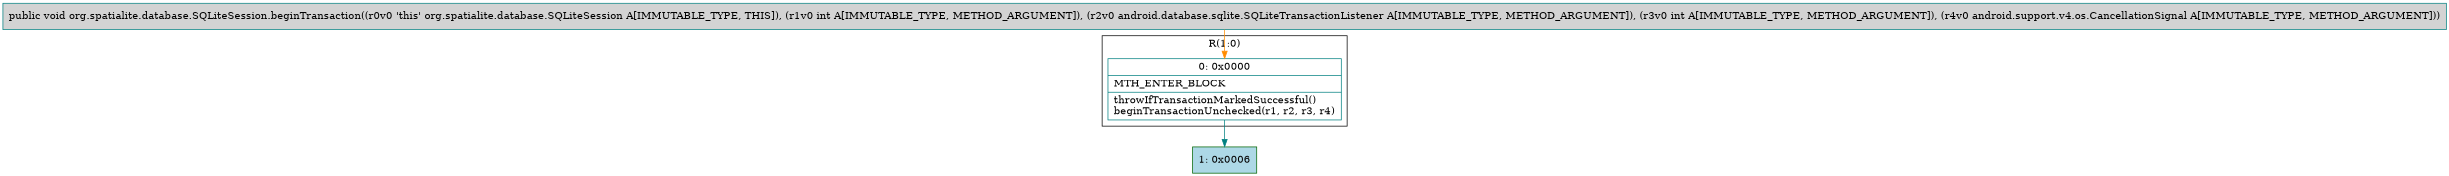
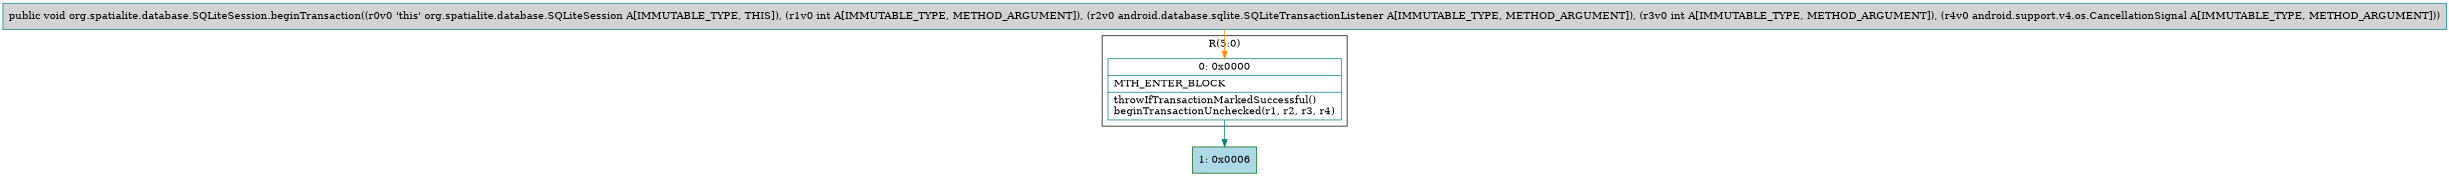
  digraph {
    node [color=teal shape=record style=filled]
    n1 [label="{0\:\ 0x0000|MTH_ENTER_BLOCK\l|throwIfTransactionMarkedSuccessful()\lbeginTransactionUnchecked(r1, r2, r3, r4)\l}" fillcolor=white]
    n2 [color=darkgreen label="{1\:\ 0x0006}" fillcolor=lightblue]
    n3 [label="{public void org.spatialite.database.SQLiteSession.beginTransaction((r0v0 'this' org.spatialite.database.SQLiteSession A[IMMUTABLE_TYPE, THIS]), (r1v0 int A[IMMUTABLE_TYPE, METHOD_ARGUMENT]), (r2v0 android.database.sqlite.SQLiteTransactionListener A[IMMUTABLE_TYPE, METHOD_ARGUMENT]), (r3v0 int A[IMMUTABLE_TYPE, METHOD_ARGUMENT]), (r4v0 android.support.v4.os.CancellationSignal A[IMMUTABLE_TYPE, METHOD_ARGUMENT])) }" fillcolor=lightgrey]
    subgraph cluster_1 {
-     label="R(1:0)"
+     label="R(5:0)"
      n1
    }
    n1 -> n2 [color=teal]
    n3 -> n1 [color=darkorange]
  }
